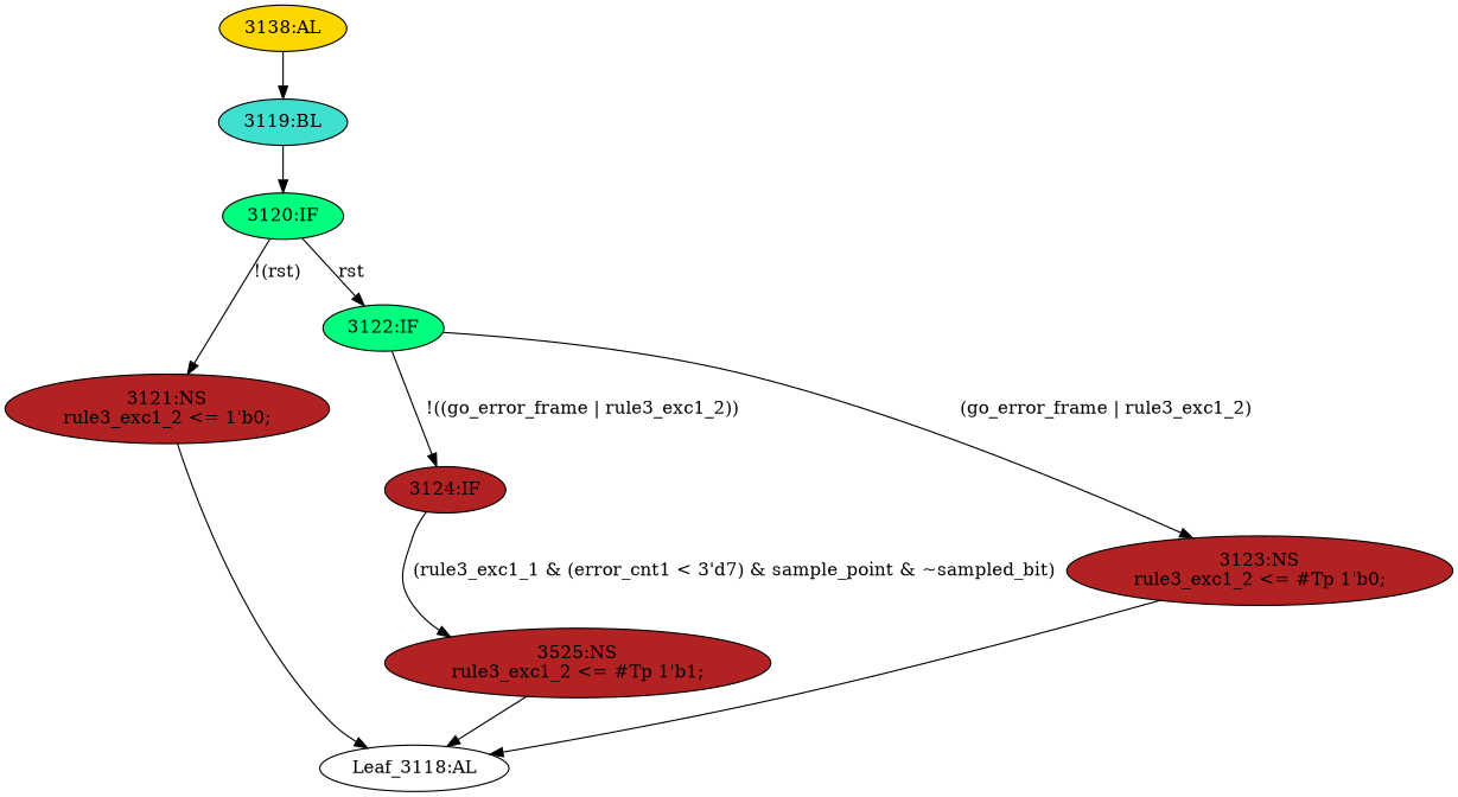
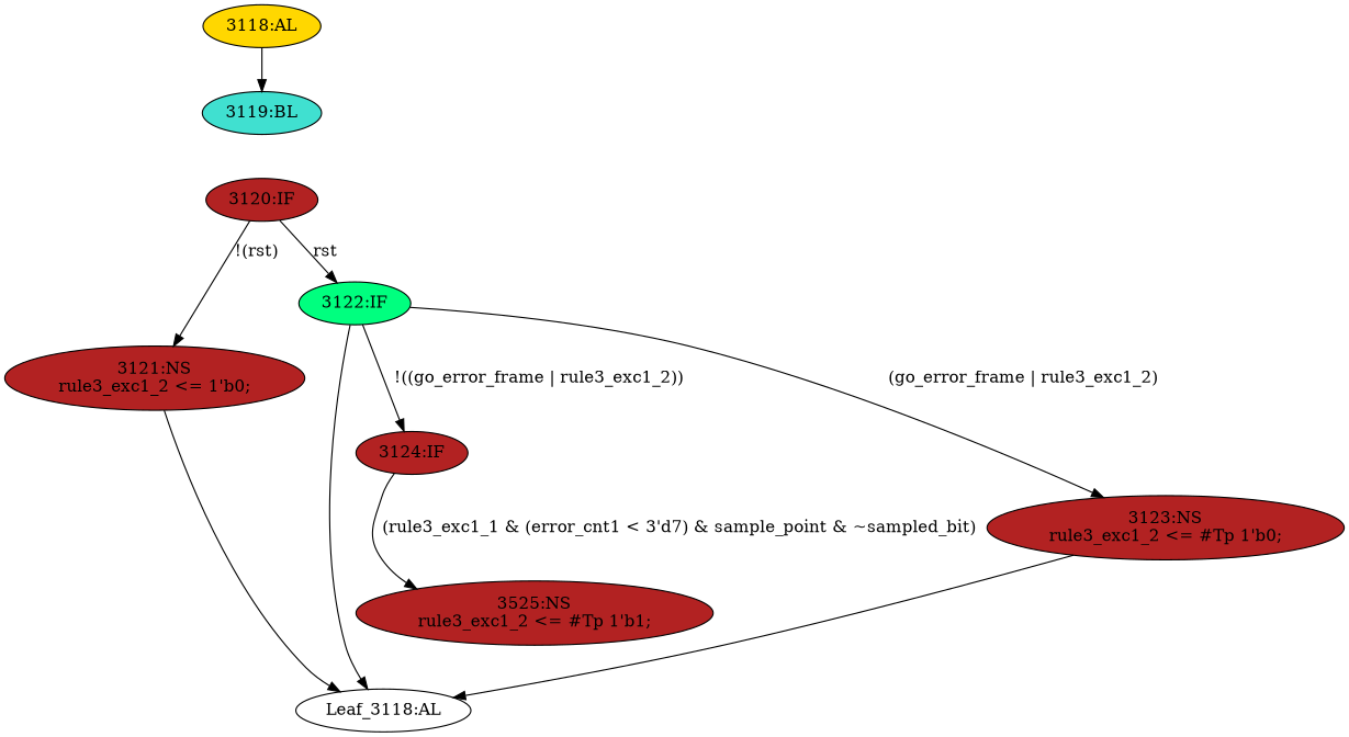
  strict digraph {
    node [fillcolor=firebrick statements="[]" style=filled typ=IfStatement]
    edge [cond="[]" lineno=None]
-   n1 [ast="<pyverilog.vparser.ast.Always object at 0x7f44f6946250>" clk_sens=True fillcolor=gold label="3138:AL" sens="['clk', 'rst']" typ=Always use_var="['rule3_exc1_2', 'rule3_exc1_1', 'error_cnt1', 'sampled_bit', 'go_error_frame', 'sample_point', 'rst']"]
+   n1 [ast="<pyverilog.vparser.ast.Always object at 0x7f44f6946250>" clk_sens=True fillcolor=gold label="3118:AL" sens="['clk', 'rst']" typ=Always use_var="['rule3_exc1_2', 'rule3_exc1_1', 'error_cnt1', 'sampled_bit', 'go_error_frame', 'sample_point', 'rst']"]
    n2 [ast="<pyverilog.vparser.ast.Block object at 0x7f44f69463d0>" fillcolor=turquoise label="3119:BL" typ=Block]
-   n3 [ast="<pyverilog.vparser.ast.IfStatement object at 0x7f44f6946410>" fillcolor=springgreen label="3120:IF"]
+   n3 [ast="<pyverilog.vparser.ast.IfStatement object at 0x7f44f6946410>" label="3120:IF"]
    n4 [ast="<pyverilog.vparser.ast.NonblockingSubstitution object at 0x7f44f6946c10>" label="3121:NS\nrule3_exc1_2 <= 1'b0;" statements="[<pyverilog.vparser.ast.NonblockingSubstitution object at 0x7f44f6946c10>]" typ=NonblockingSubstitution]
    n5 [ast="<pyverilog.vparser.ast.IfStatement object at 0x7f44f6946450>" fillcolor=springgreen label="3122:IF"]
    n6 [def_var="['rule3_exc1_2']" label="Leaf_3118:AL" fillcolor="" statements="" style="" typ=""]
    n7 [ast="<pyverilog.vparser.ast.IfStatement object at 0x7f44f6946490>" label="3124:IF"]
    n8 [ast="<pyverilog.vparser.ast.NonblockingSubstitution object at 0x7f44f6946950>" label="3123:NS\nrule3_exc1_2 <= #Tp 1'b0;" statements="[<pyverilog.vparser.ast.NonblockingSubstitution object at 0x7f44f6946950>]" typ=NonblockingSubstitution]
    n9 [ast="<pyverilog.vparser.ast.NonblockingSubstitution object at 0x7f44f69464d0>" label="3525:NS\nrule3_exc1_2 <= #Tp 1'b1;" statements="[<pyverilog.vparser.ast.NonblockingSubstitution object at 0x7f44f69464d0>]" typ=NonblockingSubstitution]
    n1 -> n2
-   n2 -> n3
    n3 -> n4 [cond="['rst']" label="!(rst)" lineno=3120]
    n3 -> n5 [cond="['rst']" label=rst lineno=3120]
    n4 -> n6
    n5 -> n7 [cond="['go_error_frame', 'rule3_exc1_2']" label="!((go_error_frame | rule3_exc1_2))" lineno=3122]
    n5 -> n8 [cond="['go_error_frame', 'rule3_exc1_2']" label="(go_error_frame | rule3_exc1_2)" lineno=3122]
    n7 -> n9 [cond="['rule3_exc1_1', 'error_cnt1', 'sample_point', 'sampled_bit']" label="(rule3_exc1_1 & (error_cnt1 < 3'd7) & sample_point & ~sampled_bit)" lineno=3124]
    n8 -> n6
-   n9 -> n6
+   n5 -> n6
  }
